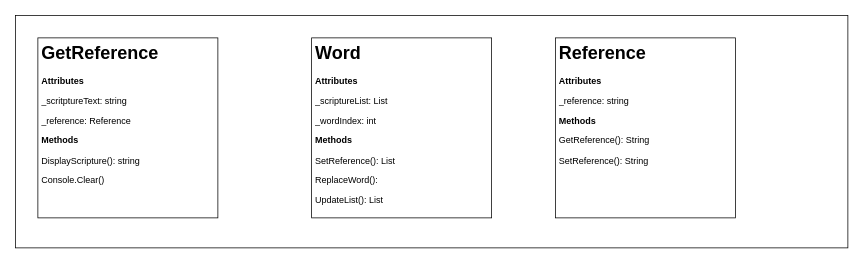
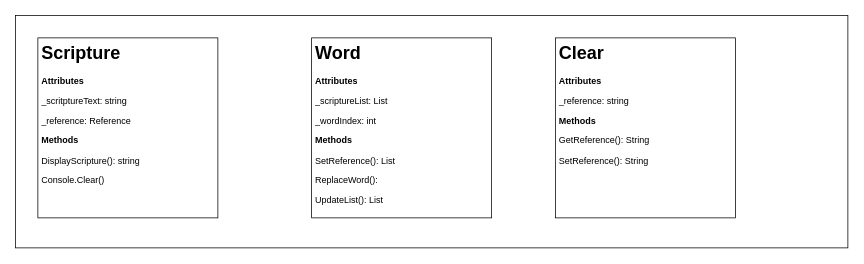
  <mxCell id="0" />
  <mxCell id="1" parent="0" />
  <mxCell id="2" value="" style="rounded=0;whiteSpace=wrap;html=1;" vertex="1" parent="1"><mxGeometry x="20" y="20" width="1110" height="310" as="geometry" /></mxCell>
  <mxCell id="3" value="" style="whiteSpace=wrap;html=1;aspect=fixed;" vertex="1" parent="1"><mxGeometry x="50" y="50" width="240" height="240" as="geometry" /></mxCell>
  <mxCell id="4" value="" style="whiteSpace=wrap;html=1;aspect=fixed;" vertex="1" parent="1"><mxGeometry x="415" y="50" width="240" height="240" as="geometry" /></mxCell>
  <mxCell id="5" value="" style="whiteSpace=wrap;html=1;aspect=fixed;" vertex="1" parent="1"><mxGeometry x="740" y="50" width="240" height="240" as="geometry" /></mxCell>
- <mxCell id="6" value="&lt;h1&gt;GetReference&lt;/h1&gt;&lt;p&gt;&lt;b&gt;Attributes&lt;/b&gt;&lt;/p&gt;&lt;p&gt;_scritptureText: string&lt;/p&gt;&lt;p&gt;_reference: Reference&lt;/p&gt;&lt;p&gt;&lt;b&gt;Methods&lt;/b&gt;&lt;/p&gt;&lt;p&gt;DisplayScripture(): string&lt;/p&gt;&lt;p&gt;Console.Clear()&lt;/p&gt;" style="text;html=1;strokeColor=none;fillColor=none;spacing=5;spacingTop=-20;whiteSpace=wrap;overflow=hidden;rounded=0;" vertex="1" parent="1"><mxGeometry x="50" y="50" width="240" height="280" as="geometry" /></mxCell>
+ <mxCell id="6" value="&lt;h1&gt;Scripture&lt;/h1&gt;&lt;p&gt;&lt;b&gt;Attributes&lt;/b&gt;&lt;/p&gt;&lt;p&gt;_scritptureText: string&lt;/p&gt;&lt;p&gt;_reference: Reference&lt;/p&gt;&lt;p&gt;&lt;b&gt;Methods&lt;/b&gt;&lt;/p&gt;&lt;p&gt;DisplayScripture(): string&lt;/p&gt;&lt;p&gt;Console.Clear()&lt;/p&gt;" style="text;html=1;strokeColor=none;fillColor=none;spacing=5;spacingTop=-20;whiteSpace=wrap;overflow=hidden;rounded=0;" vertex="1" parent="1"><mxGeometry x="50" y="50" width="240" height="280" as="geometry" /></mxCell>
  <mxCell id="7" value="&lt;h1&gt;Word&lt;/h1&gt;&lt;p&gt;&lt;b&gt;Attributes&lt;/b&gt;&lt;/p&gt;&lt;p&gt;_scriptureList: List&lt;/p&gt;&lt;p&gt;_wordIndex: int&lt;/p&gt;&lt;p&gt;&lt;b&gt;Methods&lt;/b&gt;&lt;/p&gt;&lt;p&gt;SetReference(): List&lt;/p&gt;&lt;p&gt;ReplaceWord():&lt;/p&gt;&lt;p&gt;UpdateList(): List&lt;/p&gt;" style="text;html=1;strokeColor=none;fillColor=none;spacing=5;spacingTop=-20;whiteSpace=wrap;overflow=hidden;rounded=0;" vertex="1" parent="1"><mxGeometry x="415" y="50" width="245" height="280" as="geometry" /></mxCell>
- <mxCell id="8" value="&lt;h1&gt;Reference&lt;/h1&gt;&lt;p&gt;&lt;b&gt;Attributes&lt;/b&gt;&lt;/p&gt;&lt;p&gt;_reference: string&lt;/p&gt;&lt;p&gt;&lt;b&gt;Methods&lt;/b&gt;&lt;/p&gt;&lt;p&gt;GetReference(): String&lt;/p&gt;&lt;p&gt;SetReference(): String&lt;/p&gt;" style="text;html=1;strokeColor=none;fillColor=none;spacing=5;spacingTop=-20;whiteSpace=wrap;overflow=hidden;rounded=0;" vertex="1" parent="1"><mxGeometry x="740" y="50" width="240" height="280" as="geometry" /></mxCell>
+ <mxCell id="8" value="&lt;h1&gt;Clear&lt;/h1&gt;&lt;p&gt;&lt;b&gt;Attributes&lt;/b&gt;&lt;/p&gt;&lt;p&gt;_reference: string&lt;/p&gt;&lt;p&gt;&lt;b&gt;Methods&lt;/b&gt;&lt;/p&gt;&lt;p&gt;GetReference(): String&lt;/p&gt;&lt;p&gt;SetReference(): String&lt;/p&gt;" style="text;html=1;strokeColor=none;fillColor=none;spacing=5;spacingTop=-20;whiteSpace=wrap;overflow=hidden;rounded=0;" vertex="1" parent="1"><mxGeometry x="740" y="50" width="240" height="280" as="geometry" /></mxCell>
